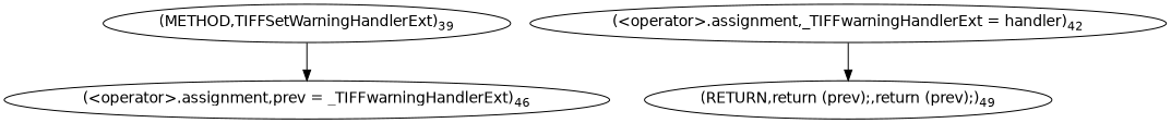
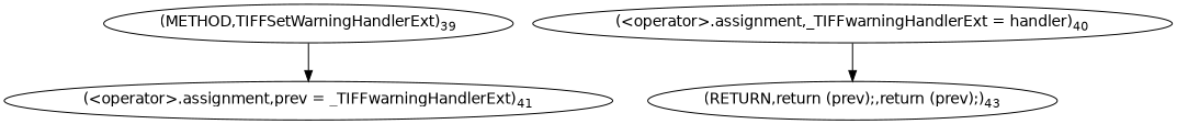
  digraph {
    fontname="DejaVu Sans"
    node [fontname="DejaVu Sans"]
    edge [fontname="DejaVu Sans"]
-   n1 [label=<(&lt;operator&gt;.assignment,prev = _TIFFwarningHandlerExt)<SUB>46</SUB>>]
-   n2 [label=<(&lt;operator&gt;.assignment,_TIFFwarningHandlerExt = handler)<SUB>42</SUB>>]
-   n3 [label=<(RETURN,return (prev);,return (prev);)<SUB>49</SUB>>]
+   n1 [label=<(&lt;operator&gt;.assignment,prev = _TIFFwarningHandlerExt)<SUB>41</SUB>>]
+   n2 [label=<(&lt;operator&gt;.assignment,_TIFFwarningHandlerExt = handler)<SUB>40</SUB>>]
+   n3 [label=<(RETURN,return (prev);,return (prev);)<SUB>43</SUB>>]
    n4 [label=<(METHOD,TIFFSetWarningHandlerExt)<SUB>39</SUB>>]
    n2 -> n3
    n4 -> n1
  }
